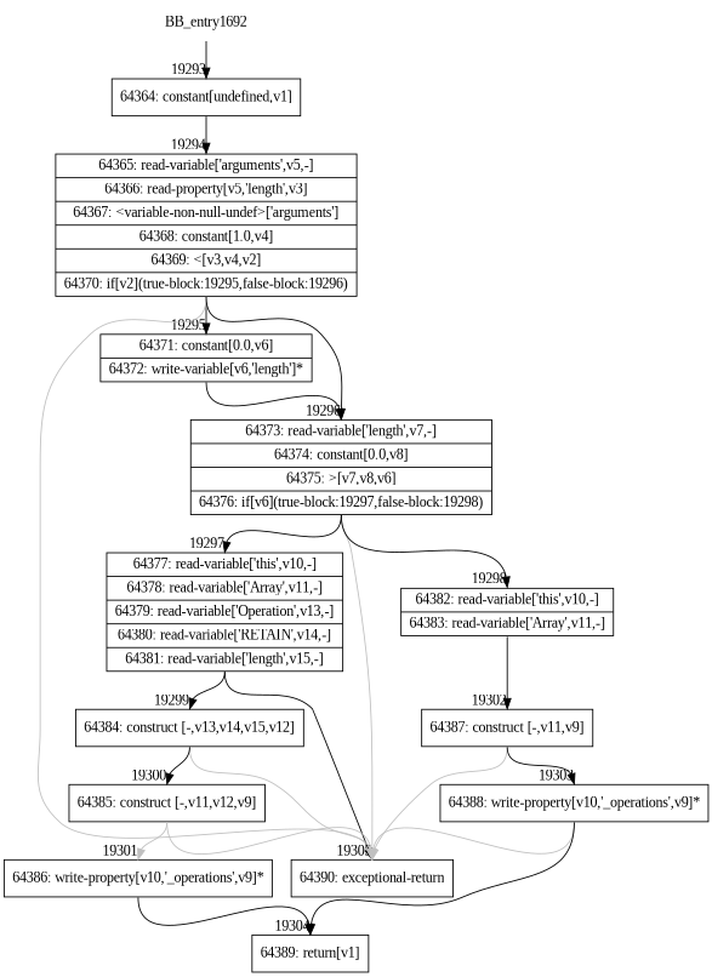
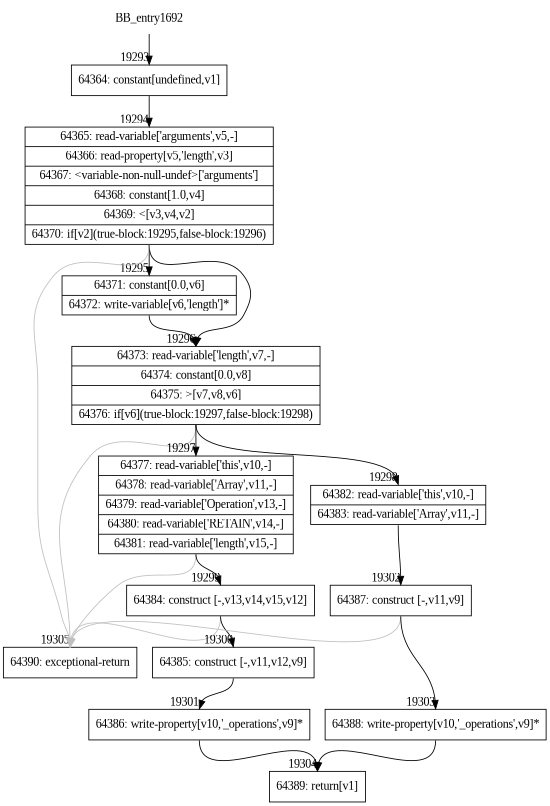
  digraph {
    fontname="Liberation Serif"
    rankdir=TD
    node [fontname="Liberation Serif" shape=record]
    edge [fontname="Liberation Serif" headport=n tailport=s]
    n1 [label=BB_entry1692 shape=none]
    n2 [label="{64364: constant[undefined,v1]}"]
    n3 [label="{64365: read-variable['arguments',v5,-]|64366: read-property[v5,'length',v3]|64367: \<variable-non-null-undef\>['arguments']|64368: constant[1.0,v4]|64369: \<[v3,v4,v2]|64370: if[v2](true-block:19295,false-block:19296)}"]
    n4 [label="{64371: constant[0.0,v6]|64372: write-variable[v6,'length']*}"]
    n5 [label="{64373: read-variable['length',v7,-]|64374: constant[0.0,v8]|64375: \>[v7,v8,v6]|64376: if[v6](true-block:19297,false-block:19298)}"]
    n6 [label="{64390: exceptional-return}"]
    n7 [label="{64377: read-variable['this',v10,-]|64378: read-variable['Array',v11,-]|64379: read-variable['Operation',v13,-]|64380: read-variable['RETAIN',v14,-]|64381: read-variable['length',v15,-]}"]
    n8 [label="{64382: read-variable['this',v10,-]|64383: read-variable['Array',v11,-]}"]
    n9 [label="{64384: construct [-,v13,v14,v15,v12]}"]
    n10 [label="{64387: construct [-,v11,v9]}"]
    n11 [label="{64385: construct [-,v11,v12,v9]}"]
    n12 [label="{64388: write-property[v10,'_operations',v9]*}"]
    n13 [label="{64386: write-property[v10,'_operations',v9]*}"]
    n14 [label="{64389: return[v1]}"]
    n1 -> n2 [headlabel="    19293"]
    n2 -> n3 [headlabel="      19294"]
    n3 -> n4 [headlabel="      19295"]
    n3 -> n5 [headlabel="      19296"]
    n3 -> n6 [color=gray headlabel="      19305"]
    n4 -> n5
    n5 -> n6 [color=gray]
    n5 -> n7 [headlabel="      19297"]
    n5 -> n8 [headlabel="      19298"]
-   n7 -> n6 [color=black]
+   n7 -> n6 [color=gray]
    n7 -> n9 [headlabel="      19299"]
    n8 -> n10 [headlabel="      19302"]
    n9 -> n6 [color=gray]
    n9 -> n11 [headlabel="      19300"]
    n10 -> n6 [color=gray]
    n10 -> n12 [headlabel="      19303"]
-   n11 -> n6 [color=gray]
-   n11 -> n13 [headlabel="      19301" color=gray]
-   n12 -> n6 [color=gray]
+   n11 -> n13 [headlabel="      19301"]
    n12 -> n14
    n13 -> n14 [headlabel="      19304"]
  }
